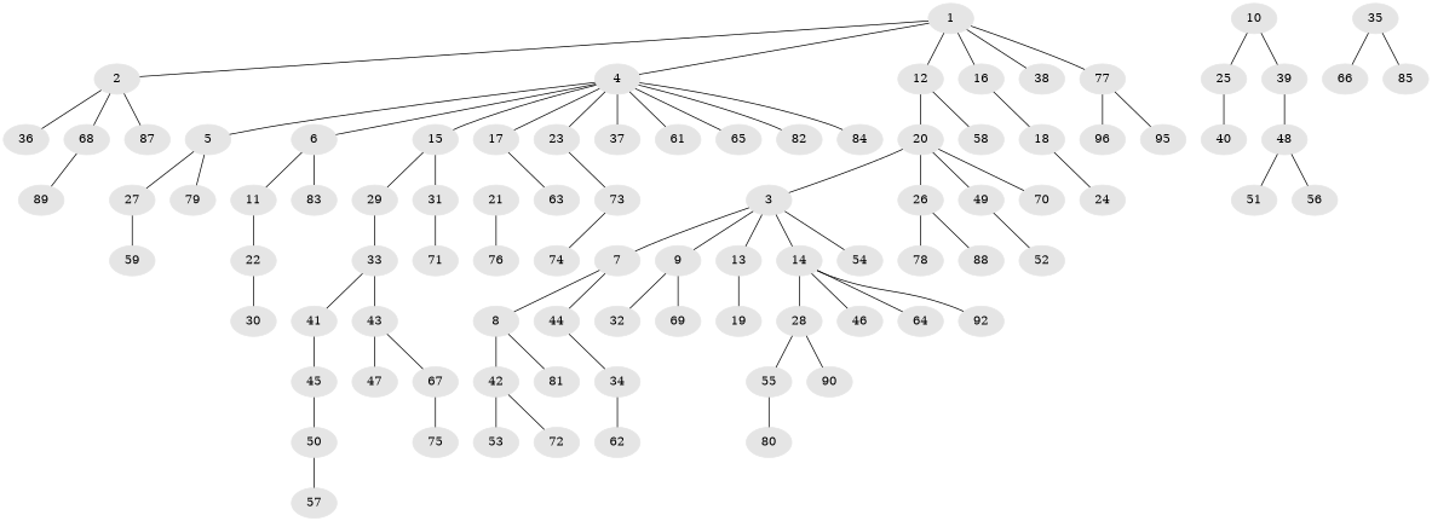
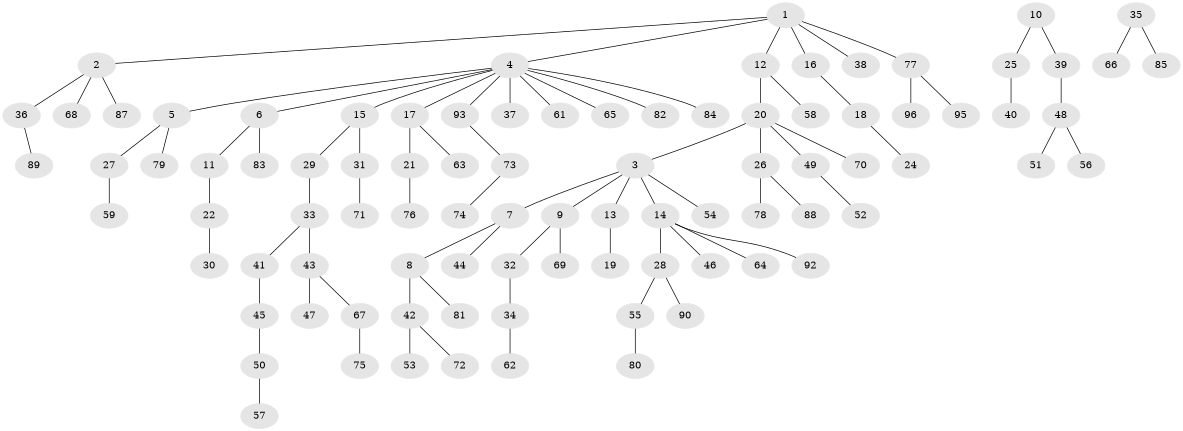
  graph {
    node [color=gray90 style=filled]
    1
    2
    4
    12
    16
    38
    77
    36
    68
    87
    3
    7
    9
    13
    14
    54
    5
    6
    15
    17
-   23
+   23 [label=93]
    37
    61
    65
    82
    84
    20
    58
    18
    n30 [label=96]
    n31 [label=95]
    89
    8
    44
    32
    69
    19
    28
    46
    64
    92
    27
    79
    11
    83
    29
    31
    21
    63
    73
    59
    22
    42
    81
    10
    25
    39
    53
    72
    34
    40
    48
    30
    26
    49
    70
    55
    90
    33
    71
    35
    66
    85
    24
    76
    78
    88
    52
    74
    80
    41
    43
    62
    45
    47
    67
    51
    56
    50
    75
    57
    1 -- 2
    1 -- 4
    1 -- 12
    1 -- 16
    1 -- 38
    1 -- 77
    2 -- 36
    2 -- 68
    2 -- 87
    4 -- 5
    4 -- 6
    4 -- 15
    4 -- 17
    4 -- 23
    4 -- 37
    4 -- 61
    4 -- 65
    4 -- 82
    4 -- 84
    12 -- 20
    12 -- 58
    16 -- 18
    77 -- n30
    77 -- n31
-   68 -- 89
+   36 -- 89
    3 -- 7
    3 -- 9
    3 -- 13
    3 -- 14
    3 -- 54
    7 -- 8
    7 -- 44
    9 -- 32
    9 -- 69
    13 -- 19
    14 -- 28
    14 -- 46
    14 -- 64
    14 -- 92
    5 -- 27
    5 -- 79
    6 -- 11
    6 -- 83
    15 -- 29
    15 -- 31
+   17 -- 21
    17 -- 63
    23 -- 73
    20 -- 3
    20 -- 26
    20 -- 49
    20 -- 70
    18 -- 24
    8 -- 42
    8 -- 81
-   44 -- 34
+   32 -- 34
    28 -- 55
    28 -- 90
    27 -- 59
    11 -- 22
    29 -- 33
    31 -- 71
    21 -- 76
    73 -- 74
    22 -- 30
    42 -- 53
    42 -- 72
    10 -- 25
    10 -- 39
    25 -- 40
    39 -- 48
    34 -- 62
    48 -- 51
    48 -- 56
    26 -- 78
    26 -- 88
    49 -- 52
    55 -- 80
    33 -- 41
    33 -- 43
    35 -- 66
    35 -- 85
    41 -- 45
    43 -- 47
    43 -- 67
    45 -- 50
    67 -- 75
    50 -- 57
  }
